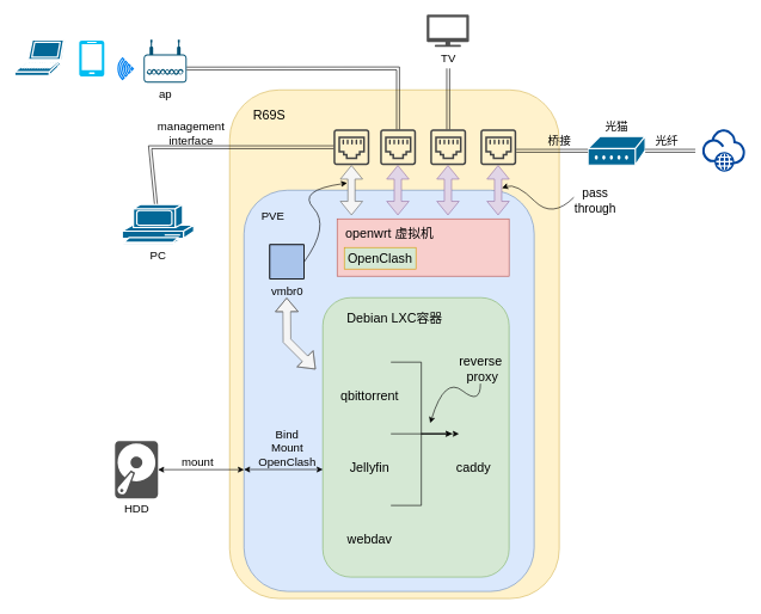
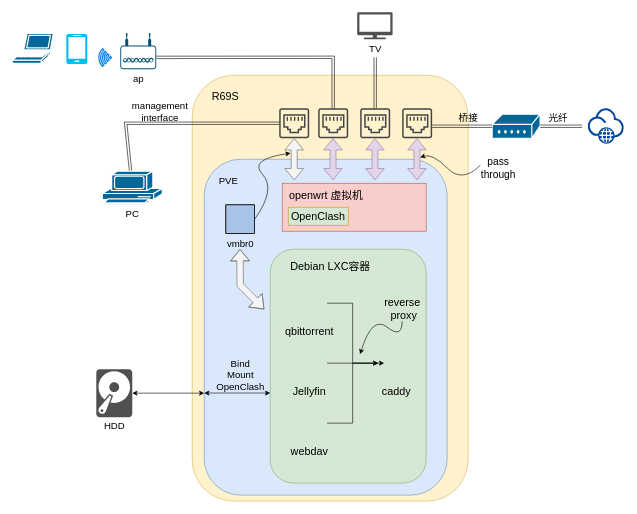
  <mxCell id="0" />
  <mxCell id="1" parent="0" />
  <mxCell id="2" value="" style="rounded=1;whiteSpace=wrap;html=1;fillColor=#fff2cc;strokeColor=#d6b656;shadow=0;" parent="1" vertex="1"><mxGeometry x="320" y="125" width="460" height="710" as="geometry" /></mxCell>
  <mxCell id="3" value="" style="shape=mxgraph.cisco.modems_and_phones.modem;html=1;pointerEvents=1;dashed=0;fillColor=#036897;strokeColor=#ffffff;strokeWidth=2;verticalLabelPosition=bottom;verticalAlign=top;align=center;outlineConnect=0;" parent="1" vertex="1"><mxGeometry x="820" y="190" width="80" height="40" as="geometry" /></mxCell>
  <mxCell id="4" value="" style="shape=link;html=1;rounded=0;" parent="1" edge="1"><mxGeometry width="100" relative="1" as="geometry"><mxPoint x="720" y="210" as="sourcePoint" /><mxPoint x="820" y="210" as="targetPoint" /></mxGeometry></mxCell>
  <mxCell id="5" value="" style="shape=link;html=1;rounded=0;" parent="1" edge="1"><mxGeometry width="100" relative="1" as="geometry"><mxPoint x="900" y="210" as="sourcePoint" /><mxPoint x="970" y="210" as="targetPoint" /></mxGeometry></mxCell>
  <mxCell id="6" value="" style="sketch=0;pointerEvents=1;shadow=0;dashed=0;html=1;strokeColor=none;fillColor=#434445;aspect=fixed;labelPosition=center;verticalLabelPosition=bottom;verticalAlign=top;align=center;outlineConnect=0;shape=mxgraph.vvd.ethernet_port;" parent="1" vertex="1"><mxGeometry x="465" y="180" width="50" height="50" as="geometry" /></mxCell>
  <mxCell id="7" value="" style="sketch=0;pointerEvents=1;shadow=0;dashed=0;html=1;strokeColor=none;fillColor=#434445;aspect=fixed;labelPosition=center;verticalLabelPosition=bottom;verticalAlign=top;align=center;outlineConnect=0;shape=mxgraph.vvd.ethernet_port;" parent="1" vertex="1"><mxGeometry x="530" y="180" width="50" height="50" as="geometry" /></mxCell>
  <mxCell id="8" value="" style="sketch=0;pointerEvents=1;shadow=0;dashed=0;html=1;strokeColor=none;fillColor=#434445;aspect=fixed;labelPosition=center;verticalLabelPosition=bottom;verticalAlign=top;align=center;outlineConnect=0;shape=mxgraph.vvd.ethernet_port;" parent="1" vertex="1"><mxGeometry x="600" y="180" width="50" height="50" as="geometry" /></mxCell>
  <mxCell id="9" value="" style="sketch=0;pointerEvents=1;shadow=0;dashed=0;html=1;strokeColor=none;fillColor=#434445;aspect=fixed;labelPosition=center;verticalLabelPosition=bottom;verticalAlign=top;align=center;outlineConnect=0;shape=mxgraph.vvd.ethernet_port;" parent="1" vertex="1"><mxGeometry x="670" y="180" width="50" height="50" as="geometry" /></mxCell>
  <mxCell id="10" value="" style="rounded=1;whiteSpace=wrap;html=1;fillColor=#dae8fc;strokeColor=#6c8ebf;" parent="1" vertex="1"><mxGeometry x="340" y="265" width="405" height="560" as="geometry" /></mxCell>
  <mxCell id="11" value="" style="rounded=0;whiteSpace=wrap;html=1;fillColor=#f8cecc;strokeColor=#b85450;" parent="1" vertex="1"><mxGeometry x="470" y="305" width="240" height="80" as="geometry" /></mxCell>
  <mxCell id="12" value="" style="rounded=1;whiteSpace=wrap;html=1;fillColor=#d5e8d4;strokeColor=#82b366;" parent="1" vertex="1"><mxGeometry x="450" y="415" width="260" height="390" as="geometry" /></mxCell>
  <mxCell id="13" value="&lt;font style=&quot;font-size: 16px;&quot;&gt;PVE&lt;/font&gt;" style="text;html=1;align=center;verticalAlign=middle;resizable=0;points=[];autosize=1;strokeColor=none;fillColor=none;" parent="1" vertex="1"><mxGeometry x="350" y="285" width="60" height="30" as="geometry" /></mxCell>
  <mxCell id="14" value="R69S" style="text;html=1;align=center;verticalAlign=middle;resizable=0;points=[];autosize=1;strokeColor=none;fillColor=none;fontSize=18;" parent="1" vertex="1"><mxGeometry x="340" y="140" width="70" height="40" as="geometry" /></mxCell>
  <mxCell id="15" value="openwrt 虚拟机" style="text;html=1;align=center;verticalAlign=middle;resizable=0;points=[];autosize=1;strokeColor=none;fillColor=none;fontSize=18;" parent="1" vertex="1"><mxGeometry x="467.5" y="305" width="150" height="40" as="geometry" /></mxCell>
  <mxCell id="16" value="Debian LXC容器" style="text;html=1;align=center;verticalAlign=middle;resizable=0;points=[];autosize=1;strokeColor=none;fillColor=none;fontSize=18;" parent="1" vertex="1"><mxGeometry x="470" y="425" width="160" height="40" as="geometry" /></mxCell>
  <mxCell id="17" value="" style="shape=flexArrow;endArrow=classic;startArrow=classic;html=1;rounded=0;fontSize=18;fillColor=#f5f5f5;strokeColor=#666666;" parent="1" edge="1"><mxGeometry width="100" height="100" relative="1" as="geometry"><mxPoint x="490" y="300" as="sourcePoint" /><mxPoint x="490" y="230" as="targetPoint" /></mxGeometry></mxCell>
  <mxCell id="18" value="" style="shape=flexArrow;endArrow=classic;startArrow=classic;html=1;rounded=0;fontSize=18;fillColor=#e1d5e7;strokeColor=#9673a6;" parent="1" edge="1"><mxGeometry width="100" height="100" relative="1" as="geometry"><mxPoint x="554.71" y="300" as="sourcePoint" /><mxPoint x="554.71" y="230" as="targetPoint" /></mxGeometry></mxCell>
  <mxCell id="19" value="" style="shape=flexArrow;endArrow=classic;startArrow=classic;html=1;rounded=0;fontSize=18;fillColor=#e1d5e7;strokeColor=#9673a6;" parent="1" edge="1"><mxGeometry width="100" height="100" relative="1" as="geometry"><mxPoint x="624.66" y="300" as="sourcePoint" /><mxPoint x="624.66" y="230" as="targetPoint" /></mxGeometry></mxCell>
  <mxCell id="20" value="" style="shape=flexArrow;endArrow=classic;startArrow=classic;html=1;rounded=0;fontSize=18;fillColor=#e1d5e7;strokeColor=#9673a6;" parent="1" edge="1"><mxGeometry width="100" height="100" relative="1" as="geometry"><mxPoint x="694.66" y="300" as="sourcePoint" /><mxPoint x="694.66" y="230" as="targetPoint" /></mxGeometry></mxCell>
  <mxCell id="21" style="edgeStyle=orthogonalEdgeStyle;rounded=0;orthogonalLoop=1;jettySize=auto;html=1;entryX=0;entryY=0.5;entryDx=0;entryDy=0;fontSize=18;endArrow=open;" parent="1" source="22" target="29" edge="1"><mxGeometry relative="1" as="geometry" /></mxCell>
  <mxCell id="22" value="qbittorrent" style="shape=image;html=1;verticalAlign=top;verticalLabelPosition=bottom;labelBackgroundColor=none;imageAspect=0;aspect=fixed;image=https://cdn0.iconfinder.com/data/icons/social-media-2104/24/social_media_social_media_logo_docker-128.png;shadow=0;fontSize=18;fillColor=default;imageBackground=none;labelBorderColor=none;" parent="1" vertex="1"><mxGeometry x="485" y="475" width="60" height="60" as="geometry" /></mxCell>
  <mxCell id="23" style="edgeStyle=orthogonalEdgeStyle;rounded=0;orthogonalLoop=1;jettySize=auto;html=1;fontSize=18;" parent="1" source="24" edge="1"><mxGeometry relative="1" as="geometry"><mxPoint x="640" y="605" as="targetPoint" /></mxGeometry></mxCell>
  <mxCell id="24" value="Jellyfin" style="shape=image;html=1;verticalAlign=top;verticalLabelPosition=bottom;labelBackgroundColor=none;imageAspect=0;aspect=fixed;image=https://cdn0.iconfinder.com/data/icons/social-media-2104/24/social_media_social_media_logo_docker-128.png;shadow=0;fontSize=18;fillColor=default;imageBackground=none;labelBorderColor=none;" parent="1" vertex="1"><mxGeometry x="485" y="575" width="60" height="60" as="geometry" /></mxCell>
  <mxCell id="25" value="OpenClash" style="rounded=0;whiteSpace=wrap;html=1;shadow=0;labelBackgroundColor=none;labelBorderColor=none;fontSize=18;fillColor=#d5e8d4;strokeColor=#d79b00;" parent="1" vertex="1"><mxGeometry x="480" y="345" width="100" height="30" as="geometry" /></mxCell>
  <mxCell id="26" style="edgeStyle=orthogonalEdgeStyle;rounded=0;orthogonalLoop=1;jettySize=auto;html=1;entryX=0;entryY=0.5;entryDx=0;entryDy=0;fontSize=18;" parent="1" source="27" target="29" edge="1"><mxGeometry relative="1" as="geometry" /></mxCell>
  <mxCell id="27" value="webdav" style="shape=image;html=1;verticalAlign=top;verticalLabelPosition=bottom;labelBackgroundColor=none;imageAspect=0;aspect=fixed;image=https://cdn0.iconfinder.com/data/icons/social-media-2104/24/social_media_social_media_logo_docker-128.png;shadow=0;fontSize=18;fillColor=default;imageBackground=none;labelBorderColor=none;" parent="1" vertex="1"><mxGeometry x="485" y="675" width="60" height="60" as="geometry" /></mxCell>
  <mxCell id="28" value="" style="shape=image;html=1;verticalAlign=top;verticalLabelPosition=bottom;labelBackgroundColor=#ffffff;imageAspect=0;aspect=fixed;image=https://cdn4.iconfinder.com/data/icons/ionicons/512/icon-ios7-more-128.png;shadow=0;labelBorderColor=none;fontSize=18;fillColor=default;" parent="1" vertex="1"><mxGeometry x="485" y="745" width="60" height="60" as="geometry" /></mxCell>
  <mxCell id="29" value="caddy" style="shape=image;html=1;verticalAlign=top;verticalLabelPosition=bottom;labelBackgroundColor=none;imageAspect=0;aspect=fixed;image=https://cdn0.iconfinder.com/data/icons/social-media-2104/24/social_media_social_media_logo_docker-128.png;shadow=0;fontSize=18;fillColor=default;imageBackground=none;labelBorderColor=none;" parent="1" vertex="1"><mxGeometry x="630" y="575" width="60" height="60" as="geometry" /></mxCell>
  <mxCell id="30" value="reverse&lt;br&gt;&amp;nbsp;proxy" style="text;html=1;align=center;verticalAlign=middle;resizable=0;points=[];autosize=1;strokeColor=none;fillColor=none;fontSize=18;" parent="1" vertex="1"><mxGeometry x="630" y="485" width="80" height="60" as="geometry" /></mxCell>
  <mxCell id="31" value="" style="curved=1;endArrow=classic;html=1;rounded=0;fontSize=18;" parent="1" edge="1"><mxGeometry width="50" height="50" relative="1" as="geometry"><mxPoint x="670" y="535" as="sourcePoint" /><mxPoint x="600" y="590" as="targetPoint" /><Array as="points"><mxPoint x="670" y="565" /><mxPoint x="620" y="525" /></Array></mxGeometry></mxCell>
  <mxCell id="32" value="" style="curved=1;endArrow=classic;html=1;rounded=0;entryX=0.999;entryY=0.207;entryDx=0;entryDy=0;entryPerimeter=0;" edge="1" parent="1"><mxGeometry width="50" height="50" relative="1" as="geometry"><mxPoint x="800.39" y="275" as="sourcePoint" /><mxPoint x="700" y="261.97" as="targetPoint" /><Array as="points"><mxPoint x="770.39" y="305" /><mxPoint x="720.39" y="255" /></Array></mxGeometry></mxCell>
  <mxCell id="33" value="&lt;font style=&quot;font-size: 17px;&quot;&gt;pass&lt;br&gt;through&lt;/font&gt;" style="text;html=1;align=center;verticalAlign=middle;resizable=0;points=[];autosize=1;strokeColor=none;fillColor=none;" vertex="1" parent="1"><mxGeometry x="790" y="255" width="80" height="50" as="geometry" /></mxCell>
  <mxCell id="34" value="vmbr0" style="shape=image;html=1;verticalAlign=top;verticalLabelPosition=bottom;labelBackgroundColor=none;imageAspect=0;aspect=fixed;image=https://cdn0.iconfinder.com/data/icons/logos-brands-2/48/logo_brand_brands_logos_bridge_adobe-128.png;fontSize=16;labelBorderColor=none;imageBorder=default;imageBackground=#A9C4EB;fillStyle=auto;" vertex="1" parent="1"><mxGeometry x="376" y="341" width="48" height="48" as="geometry" /></mxCell>
  <mxCell id="35" value="" style="curved=1;endArrow=classic;html=1;rounded=0;exitX=1;exitY=0.5;exitDx=0;exitDy=0;" edge="1" parent="1" source="34"><mxGeometry width="50" height="50" relative="1" as="geometry"><mxPoint x="364" y="310" as="sourcePoint" /><mxPoint x="484" y="255" as="targetPoint" /><Array as="points"><mxPoint x="460" y="315" /><mxPoint x="414" y="265" /></Array></mxGeometry></mxCell>
- <mxCell id="36" value="光猫" style="text;html=1;align=center;verticalAlign=middle;resizable=0;points=[];autosize=1;strokeColor=none;fillColor=none;fontSize=16;" vertex="1" parent="1"><mxGeometry x="830" y="160" width="60" height="30" as="geometry" /></mxCell>
  <mxCell id="37" value="桥接" style="text;html=1;align=center;verticalAlign=middle;resizable=0;points=[];autosize=1;strokeColor=none;fillColor=none;fontSize=16;" vertex="1" parent="1"><mxGeometry x="750" y="180" width="60" height="30" as="geometry" /></mxCell>
  <mxCell id="38" value="光纤" style="text;html=1;align=center;verticalAlign=middle;resizable=0;points=[];autosize=1;strokeColor=none;fillColor=none;fontSize=16;" vertex="1" parent="1"><mxGeometry x="900" y="180" width="60" height="30" as="geometry" /></mxCell>
  <mxCell id="39" value="" style="shape=link;html=1;rounded=0;fontSize=16;" edge="1" parent="1" source="40" target="6"><mxGeometry width="100" relative="1" as="geometry"><mxPoint x="280" y="204.5" as="sourcePoint" /><mxPoint x="380" y="204.5" as="targetPoint" /><Array as="points"><mxPoint x="209" y="205" /></Array></mxGeometry></mxCell>
  <mxCell id="40" value="PC" style="shape=mxgraph.cisco.computers_and_peripherals.pc;sketch=0;html=1;pointerEvents=1;dashed=0;fillColor=#036897;strokeColor=#ffffff;strokeWidth=2;verticalLabelPosition=bottom;verticalAlign=top;align=center;outlineConnect=0;fontSize=16;" vertex="1" parent="1"><mxGeometry x="170" y="285" width="100" height="55" as="geometry" /></mxCell>
  <mxCell id="41" value="ap" style="points=[[0.03,0.36,0],[0.18,0,0],[0.5,0.34,0],[0.82,0,0],[0.97,0.36,0],[1,0.67,0],[0.975,0.975,0],[0.5,1,0],[0.025,0.975,0],[0,0.67,0]];verticalLabelPosition=bottom;sketch=0;html=1;verticalAlign=top;aspect=fixed;align=center;pointerEvents=1;shape=mxgraph.cisco19.wireless_access_point;fillColor=#005073;strokeColor=none;labelBackgroundColor=none;labelBorderColor=none;fillStyle=auto;fontSize=16;" vertex="1" parent="1"><mxGeometry x="200" y="55" width="60" height="60" as="geometry" /></mxCell>
  <mxCell id="42" value="management&lt;br&gt;interface" style="text;html=1;align=center;verticalAlign=middle;resizable=0;points=[];autosize=1;strokeColor=none;fillColor=none;fontSize=16;" vertex="1" parent="1"><mxGeometry x="206" y="160" width="120" height="50" as="geometry" /></mxCell>
  <mxCell id="43" value="" style="shape=flexArrow;endArrow=classic;startArrow=classic;html=1;rounded=0;fontSize=18;fillColor=#f5f5f5;strokeColor=#666666;width=10.69;startSize=6.459;" edge="1" parent="1"><mxGeometry width="100" height="100" relative="1" as="geometry"><mxPoint x="440" y="515" as="sourcePoint" /><mxPoint x="399.57" y="415" as="targetPoint" /><Array as="points"><mxPoint x="400" y="475" /></Array></mxGeometry></mxCell>
  <mxCell id="44" value="" style="shape=link;html=1;rounded=0;fontSize=16;exitX=1;exitY=0.67;exitDx=0;exitDy=0;exitPerimeter=0;" edge="1" parent="1" source="41" target="7"><mxGeometry width="100" relative="1" as="geometry"><mxPoint x="470" y="85" as="sourcePoint" /><mxPoint x="570" y="85" as="targetPoint" /><Array as="points"><mxPoint x="555" y="95" /></Array></mxGeometry></mxCell>
  <mxCell id="45" value="" style="shape=link;html=1;rounded=0;fontSize=16;" edge="1" parent="1" target="8"><mxGeometry width="100" relative="1" as="geometry"><mxPoint x="625" y="95" as="sourcePoint" /><mxPoint x="690" y="84.57" as="targetPoint" /></mxGeometry></mxCell>
  <mxCell id="46" value="TV" style="sketch=0;pointerEvents=1;shadow=0;dashed=0;html=1;strokeColor=none;fillColor=#505050;labelPosition=center;verticalLabelPosition=bottom;verticalAlign=top;outlineConnect=0;align=center;shape=mxgraph.office.devices.tv;labelBackgroundColor=none;labelBorderColor=none;fillStyle=auto;fontSize=16;" vertex="1" parent="1"><mxGeometry x="595" y="20" width="59" height="45" as="geometry" /></mxCell>
  <mxCell id="47" value="" style="html=1;verticalLabelPosition=bottom;align=center;labelBackgroundColor=#ffffff;verticalAlign=top;strokeWidth=2;strokeColor=#0080F0;shadow=0;dashed=0;shape=mxgraph.ios7.icons.wifi;pointerEvents=1;labelBorderColor=none;fillStyle=auto;fontSize=16;rotation=-90;" vertex="1" parent="1"><mxGeometry x="160" y="85" width="29.7" height="21" as="geometry" /></mxCell>
  <mxCell id="48" value="" style="shape=mxgraph.cisco.computers_and_peripherals.laptop;sketch=0;html=1;pointerEvents=1;dashed=0;fillColor=#036897;strokeColor=#ffffff;strokeWidth=2;verticalLabelPosition=bottom;verticalAlign=top;align=center;outlineConnect=0;labelBackgroundColor=none;labelBorderColor=none;fillStyle=auto;fontSize=16;" vertex="1" parent="1"><mxGeometry x="20" y="55" width="70" height="50" as="geometry" /></mxCell>
  <mxCell id="49" value="" style="verticalLabelPosition=bottom;html=1;verticalAlign=top;align=center;strokeColor=none;fillColor=#00BEF2;shape=mxgraph.azure.mobile;pointerEvents=1;labelBackgroundColor=none;labelBorderColor=none;fillStyle=auto;fontSize=16;" vertex="1" parent="1"><mxGeometry x="110" y="56" width="35" height="50" as="geometry" /></mxCell>
  <mxCell id="50" value="" style="shape=image;html=1;verticalAlign=top;verticalLabelPosition=bottom;labelBackgroundColor=#ffffff;imageAspect=0;aspect=fixed;image=https://cdn4.iconfinder.com/data/icons/ionicons/512/icon-ios7-more-128.png;shadow=0;labelBorderColor=none;fontSize=18;fillColor=default;" vertex="1" parent="1"><mxGeometry x="60" y="105" width="60" height="60" as="geometry" /></mxCell>
  <mxCell id="51" value="" style="sketch=0;pointerEvents=1;shadow=0;dashed=0;html=1;strokeColor=none;fillColor=#505050;labelPosition=center;verticalLabelPosition=bottom;verticalAlign=top;outlineConnect=0;align=center;shape=mxgraph.office.devices.hard_disk;labelBackgroundColor=none;labelBorderColor=none;fillStyle=auto;fontSize=16;" vertex="1" parent="1"><mxGeometry x="160" y="615" width="60" height="80" as="geometry" /></mxCell>
  <mxCell id="52" value="" style="endArrow=classic;startArrow=classic;html=1;rounded=0;fontSize=16;" edge="1" parent="1" source="51"><mxGeometry width="50" height="50" relative="1" as="geometry"><mxPoint x="270" y="655" as="sourcePoint" /><mxPoint x="340" y="655" as="targetPoint" /></mxGeometry></mxCell>
- <mxCell id="53" value="mount" style="text;html=1;align=center;verticalAlign=middle;resizable=0;points=[];autosize=1;strokeColor=none;fillColor=none;fontSize=16;" vertex="1" parent="1"><mxGeometry x="240" y="630" width="70" height="30" as="geometry" /></mxCell>
  <mxCell id="54" value="HDD" style="text;html=1;align=center;verticalAlign=middle;resizable=0;points=[];autosize=1;strokeColor=none;fillColor=none;fontSize=16;" vertex="1" parent="1"><mxGeometry x="160" y="695" width="60" height="30" as="geometry" /></mxCell>
  <mxCell id="55" value="" style="endArrow=classic;startArrow=classic;html=1;rounded=0;fontSize=16;" edge="1" parent="1"><mxGeometry width="50" height="50" relative="1" as="geometry"><mxPoint x="340" y="654.8" as="sourcePoint" /><mxPoint x="450" y="654.8" as="targetPoint" /></mxGeometry></mxCell>
  <mxCell id="56" value="Bind&lt;br&gt;Mount&lt;br&gt;OpenClash" style="text;html=1;align=center;verticalAlign=middle;resizable=0;points=[];autosize=1;strokeColor=none;fillColor=none;fontSize=16;" vertex="1" parent="1"><mxGeometry x="365" y="590" width="70" height="70" as="geometry" /></mxCell>
  <mxCell id="57" value="" style="aspect=fixed;perimeter=ellipsePerimeter;html=1;align=center;shadow=0;dashed=0;fontColor=#4277BB;labelBackgroundColor=#ffffff;fontSize=12;spacingTop=3;image;image=img/lib/ibm/vpc/Internet.svg;labelBorderColor=none;fillStyle=auto;" vertex="1" parent="1"><mxGeometry x="980" y="180" width="60" height="60" as="geometry" /></mxCell>
